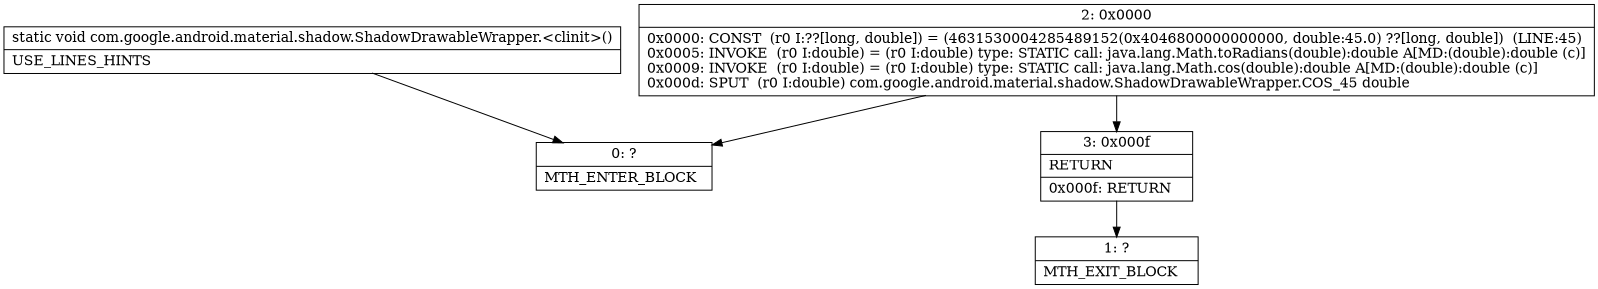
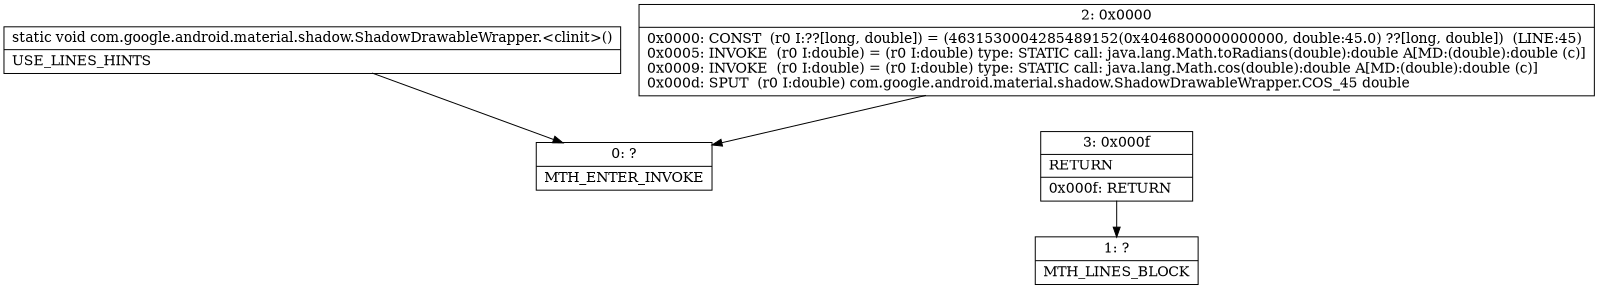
  digraph {
    node [shape=record]
-   n1 [label="{0\:\ ?|MTH_ENTER_BLOCK\l}"]
+   n1 [label="{0\:\ ?|MTH_ENTER_INVOKE\l}"]
    n2 [label="{2\:\ 0x0000|0x0000: CONST  (r0 I:??[long, double]) = (4631530004285489152(0x4046800000000000, double:45.0) ??[long, double])  (LINE:45)\l0x0005: INVOKE  (r0 I:double) = (r0 I:double) type: STATIC call: java.lang.Math.toRadians(double):double A[MD:(double):double (c)]\l0x0009: INVOKE  (r0 I:double) = (r0 I:double) type: STATIC call: java.lang.Math.cos(double):double A[MD:(double):double (c)]\l0x000d: SPUT  (r0 I:double) com.google.android.material.shadow.ShadowDrawableWrapper.COS_45 double \l}"]
    n3 [label="{3\:\ 0x000f|RETURN\l|0x000f: RETURN   \l}"]
-   n4 [label="{1\:\ ?|MTH_EXIT_BLOCK\l}"]
+   n4 [label="{1\:\ ?|MTH_LINES_BLOCK\l}"]
    n5 [label="{static void com.google.android.material.shadow.ShadowDrawableWrapper.\<clinit\>()  | USE_LINES_HINTS\l}"]
    n2 -> n1
-   n2 -> n3
    n3 -> n4
    n5 -> n1
  }
